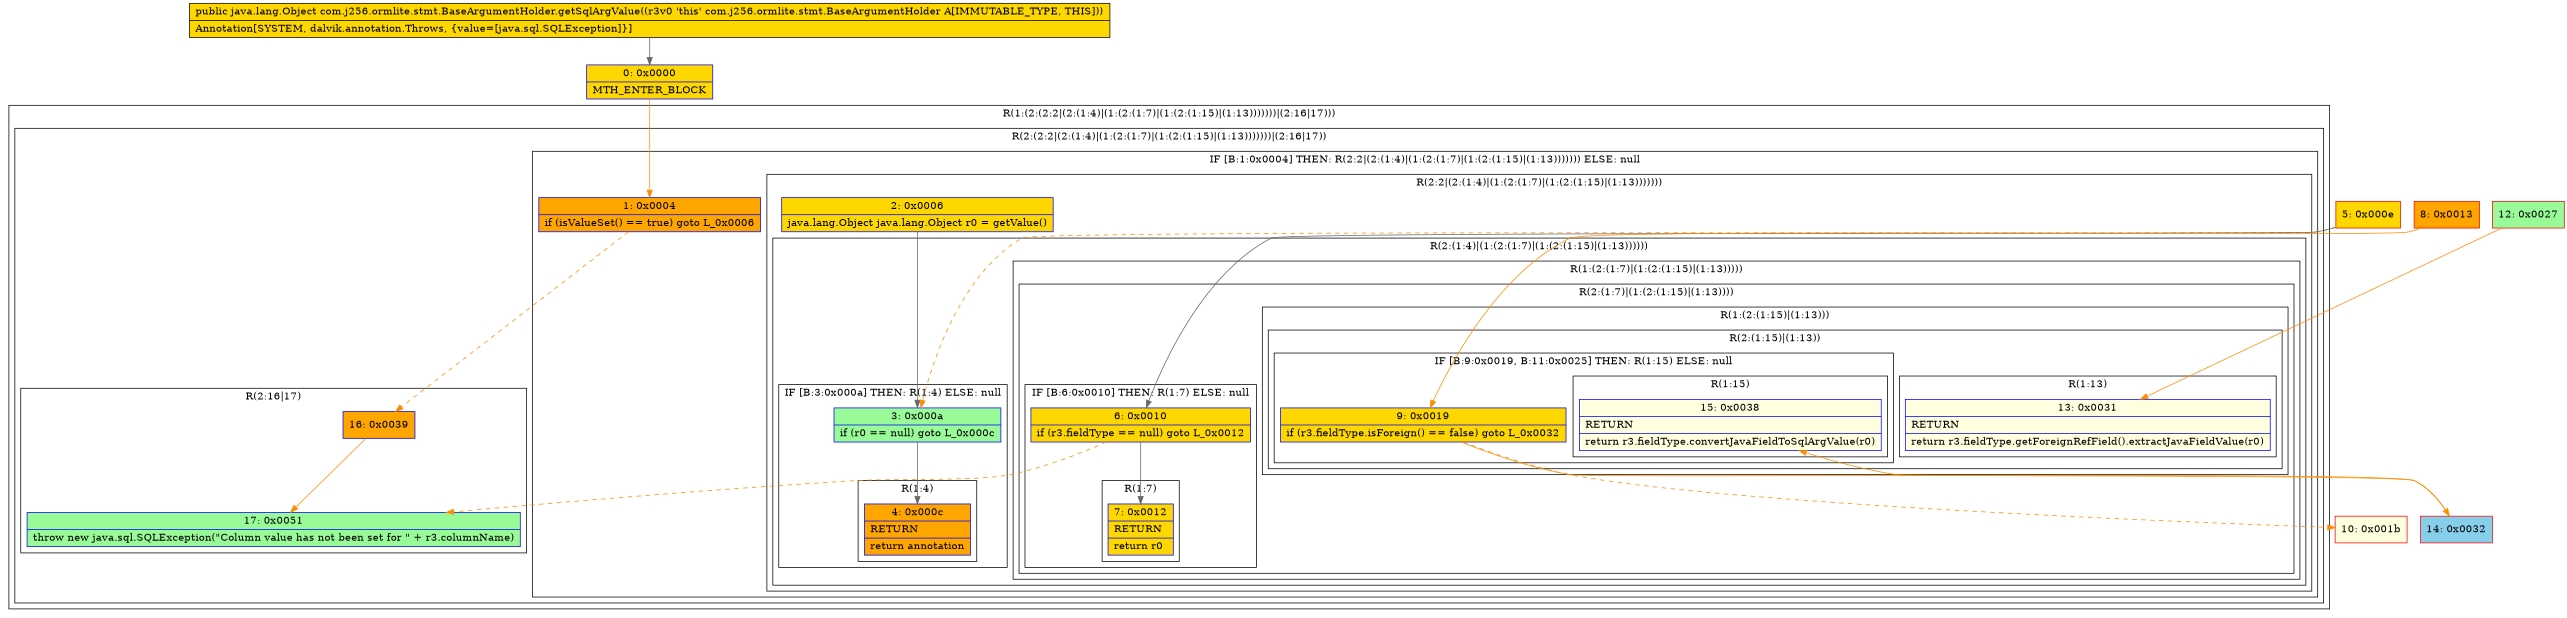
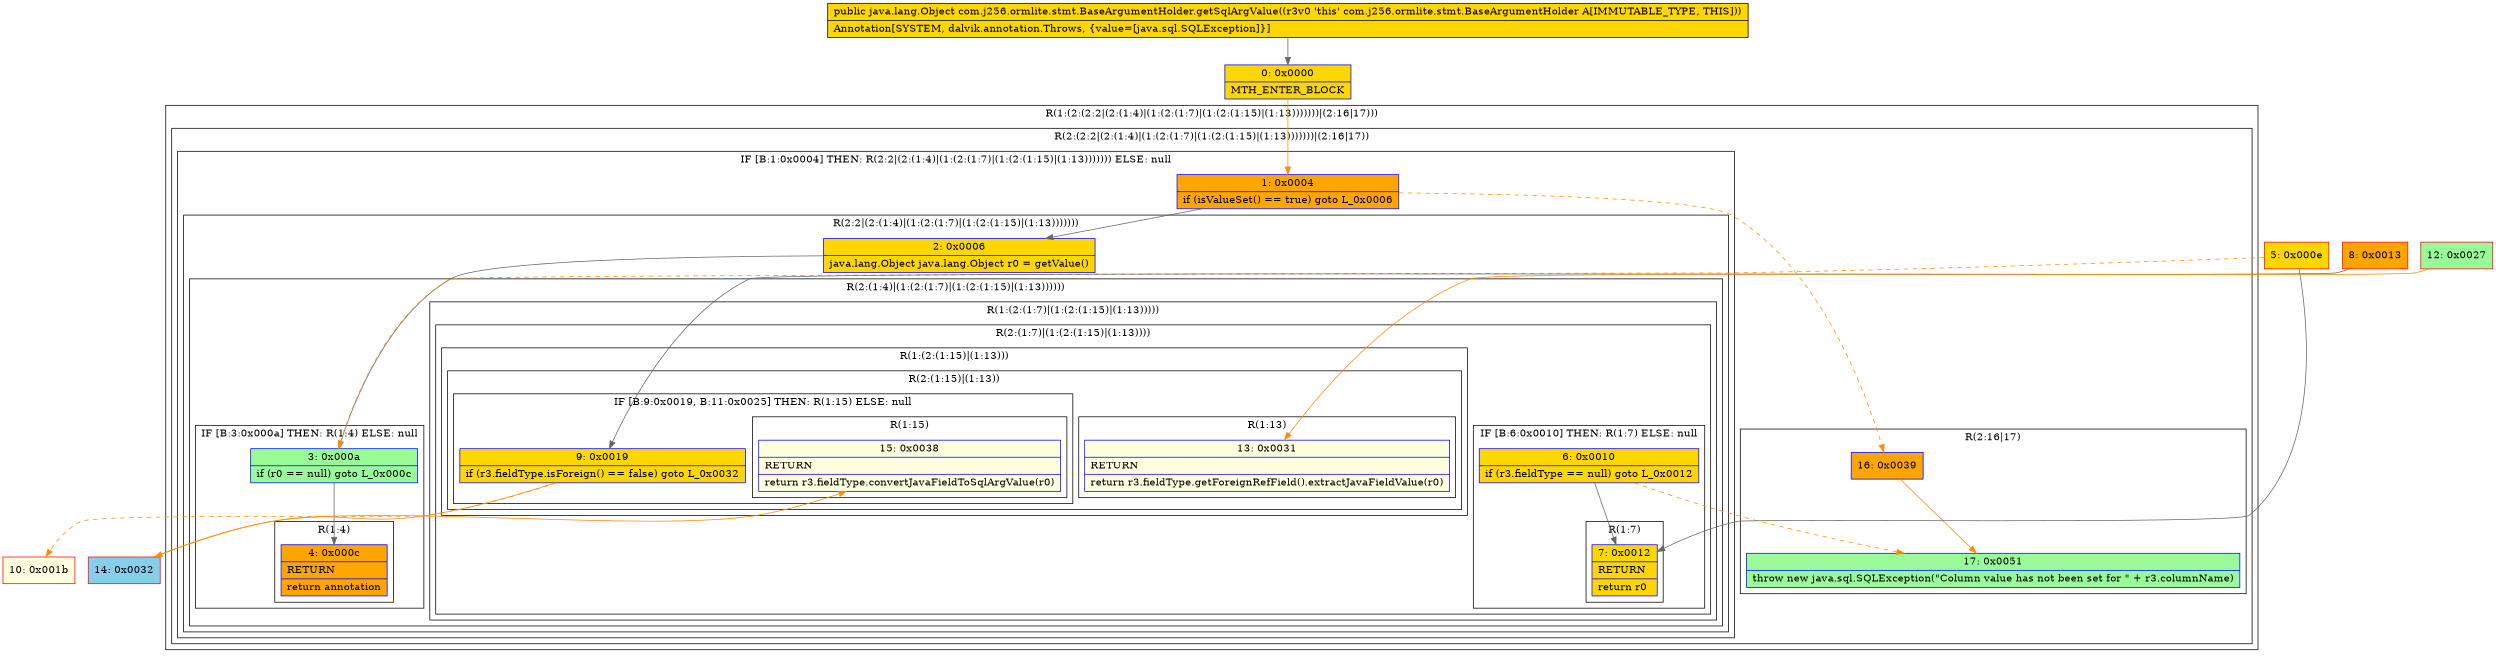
  digraph {
    node [color=blue fillcolor=gold shape=record style=filled]
    edge [color=darkorange]
    n1 [fillcolor=orange label="{4\:\ 0x000c|RETURN\l|return annotation\l}"]
    n2 [fillcolor=palegreen label="{3\:\ 0x000a|if (r0 == null) goto L_0x000c\l}"]
    n3 [label="{7\:\ 0x0012|RETURN\l|return r0\l}"]
    n4 [label="{6\:\ 0x0010|if (r3.fieldType == null) goto L_0x0012\l}"]
    n5 [fillcolor=lightyellow label="{15\:\ 0x0038|RETURN\l|return r3.fieldType.convertJavaFieldToSqlArgValue(r0)\l}"]
    n6 [label="{9\:\ 0x0019|if (r3.fieldType.isForeign() == false) goto L_0x0032\l}"]
    n7 [fillcolor=lightyellow label="{13\:\ 0x0031|RETURN\l|return r3.fieldType.getForeignRefField().extractJavaFieldValue(r0)\l}"]
    n8 [label="{2\:\ 0x0006|java.lang.Object java.lang.Object r0 = getValue()\l}"]
    n9 [fillcolor=orange label="{1\:\ 0x0004|if (isValueSet() == true) goto L_0x0006\l}"]
    n10 [fillcolor=orange label="{16\:\ 0x0039}"]
    n11 [fillcolor=palegreen label="{17\:\ 0x0051|throw new java.sql.SQLException(\"Column value has not been set for \" + r3.columnName)\l}"]
    n12 [color=red fillcolor=lightyellow label="{10\:\ 0x001b}"]
    n13 [color=red fillcolor=skyblue label="{14\:\ 0x0032}"]
    n14 [color=red label="{5\:\ 0x000e}"]
    n15 [color=red fillcolor=orange label="{8\:\ 0x0013}"]
    n16 [color=red fillcolor=palegreen label="{12\:\ 0x0027}"]
    n17 [label="{0\:\ 0x0000|MTH_ENTER_BLOCK\l}"]
    n18 [label="{public java.lang.Object com.j256.ormlite.stmt.BaseArgumentHolder.getSqlArgValue((r3v0 'this' com.j256.ormlite.stmt.BaseArgumentHolder A[IMMUTABLE_TYPE, THIS]))  | Annotation[SYSTEM, dalvik.annotation.Throws, \{value=[java.sql.SQLException]\}]\l}" color=""]
    subgraph cluster_1 {
      label="R(1:(2:(2:2|(2:(1:4)|(1:(2:(1:7)|(1:(2:(1:15)|(1:13)))))))|(2:16|17)))"
      subgraph cluster_2 {
        label="R(2:(2:2|(2:(1:4)|(1:(2:(1:7)|(1:(2:(1:15)|(1:13)))))))|(2:16|17))"
        subgraph cluster_3 {
          label="IF [B:1:0x0004] THEN: R(2:2|(2:(1:4)|(1:(2:(1:7)|(1:(2:(1:15)|(1:13))))))) ELSE: null"
          n9
          subgraph cluster_4 {
            label="R(2:2|(2:(1:4)|(1:(2:(1:7)|(1:(2:(1:15)|(1:13)))))))"
            n8
            subgraph cluster_5 {
              label="R(2:(1:4)|(1:(2:(1:7)|(1:(2:(1:15)|(1:13))))))"
              subgraph cluster_6 {
                label="IF [B:3:0x000a] THEN: R(1:4) ELSE: null"
                n2
                subgraph cluster_7 {
                  label="R(1:4)"
                  n1
                }
              }
              subgraph cluster_8 {
                label="R(1:(2:(1:7)|(1:(2:(1:15)|(1:13)))))"
                subgraph cluster_9 {
                  label="R(2:(1:7)|(1:(2:(1:15)|(1:13))))"
                  subgraph cluster_10 {
                    label="IF [B:6:0x0010] THEN: R(1:7) ELSE: null"
                    n4
                    subgraph cluster_11 {
                      label="R(1:7)"
                      n3
                    }
                  }
                  subgraph cluster_12 {
                    label="R(1:(2:(1:15)|(1:13)))"
                    subgraph cluster_13 {
                      label="R(2:(1:15)|(1:13))"
                      subgraph cluster_14 {
                        label="IF [B:9:0x0019, B:11:0x0025] THEN: R(1:15) ELSE: null"
                        n6
                        subgraph cluster_15 {
                          label="R(1:15)"
                          n5
                        }
                      }
                      subgraph cluster_16 {
                        label="R(1:13)"
                        n7
                      }
                    }
                  }
                }
              }
            }
          }
        }
        subgraph cluster_17 {
          label="R(2:16|17)"
          n10
          n11
        }
      }
    }
    n2 -> n1 [color=gray40]
    n4 -> n3 [color=gray40]
    n4 -> n11 [style=dashed]
    n6 -> n12 [style=dashed]
    n6 -> n13
    n8 -> n2 [color=gray40]
+   n9 -> n8 [color=gray40]
    n9 -> n10 [style=dashed]
    n10 -> n11
    n13 -> n5
    n14 -> n2 [style=dashed]
-   n14 -> n4 [color=gray40]
-   n15 -> n6
+   n14 -> n3 [color=gray40]
+   n15 -> n6 [color=gray40]
    n16 -> n7
    n17 -> n9
    n18 -> n17 [color=gray40]
  }
